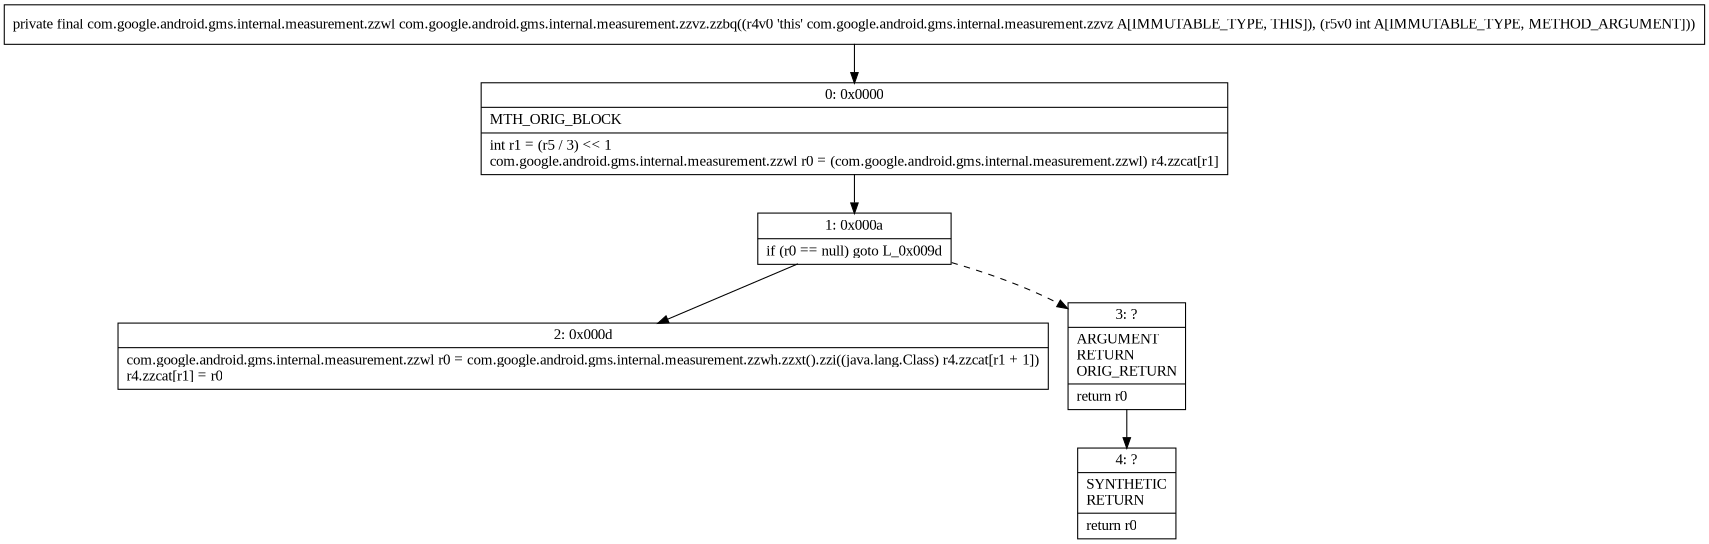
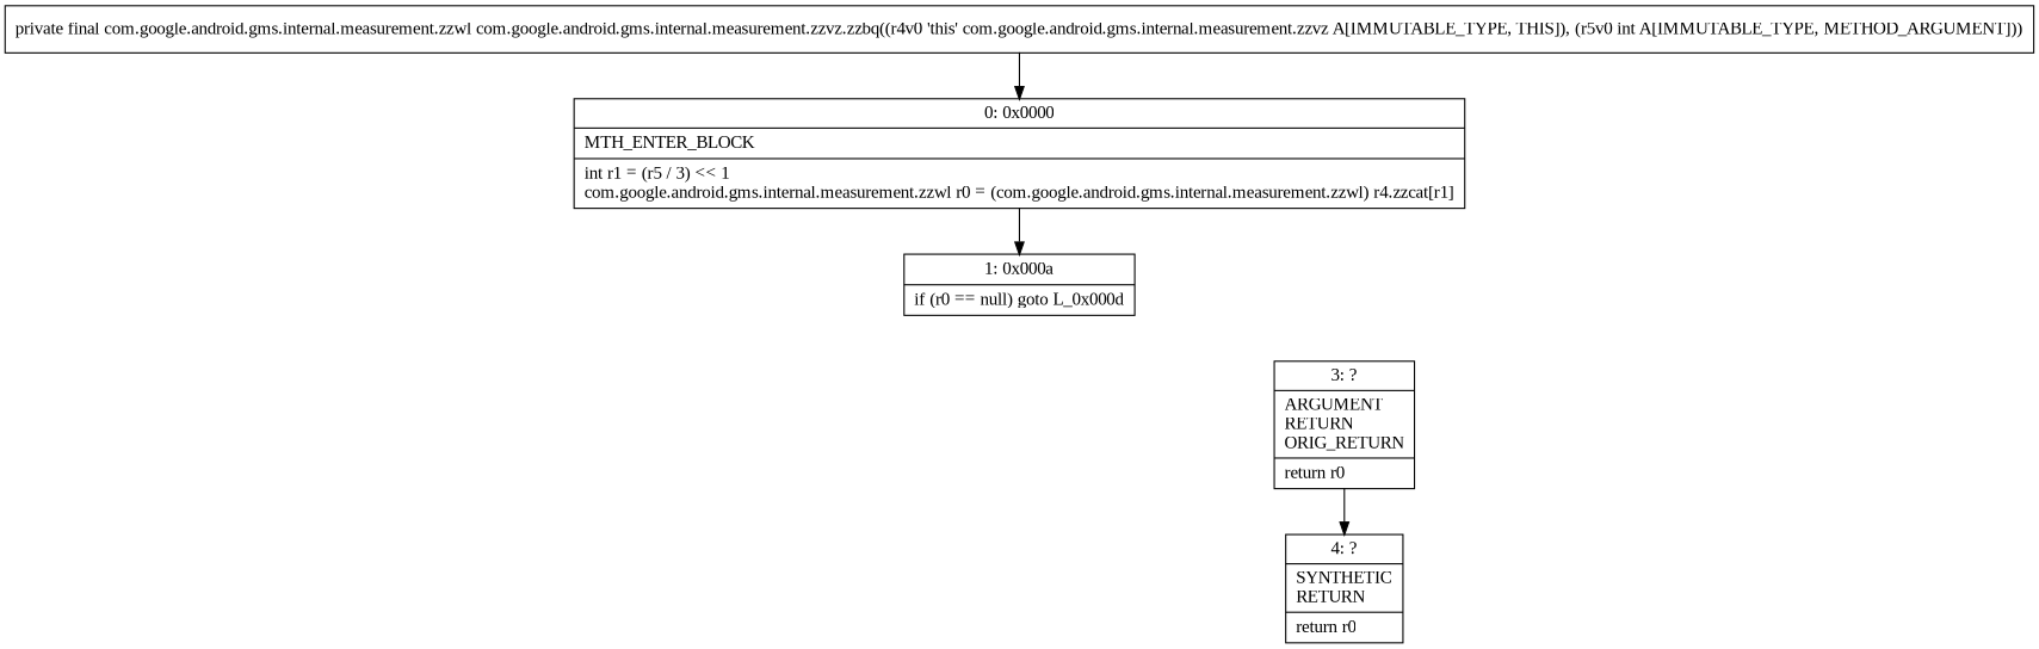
  digraph {
    fontname="Liberation Serif"
    node [fontname="Liberation Serif" shape=record]
    edge [fontname="Liberation Serif"]
-   n1 [label="{0\:\ 0x0000|MTH_ORIG_BLOCK\l|int r1 = (r5 \/ 3) \<\< 1\lcom.google.android.gms.internal.measurement.zzwl r0 = (com.google.android.gms.internal.measurement.zzwl) r4.zzcat[r1]\l}"]
-   n2 [label="{1\:\ 0x000a|if (r0 == null) goto L_0x009d\l}"]
-   n3 [label="{2\:\ 0x000d|com.google.android.gms.internal.measurement.zzwl r0 = com.google.android.gms.internal.measurement.zzwh.zzxt().zzi((java.lang.Class) r4.zzcat[r1 + 1])\lr4.zzcat[r1] = r0\l}"]
+   n1 [label="{0\:\ 0x0000|MTH_ENTER_BLOCK\l|int r1 = (r5 \/ 3) \<\< 1\lcom.google.android.gms.internal.measurement.zzwl r0 = (com.google.android.gms.internal.measurement.zzwl) r4.zzcat[r1]\l}"]
+   n2 [label="{1\:\ 0x000a|if (r0 == null) goto L_0x000d\l}"]
    n4 [label="{3\:\ ?|ARGUMENT\lRETURN\lORIG_RETURN\l|return r0\l}"]
    n5 [label="{4\:\ ?|SYNTHETIC\lRETURN\l|return r0\l}"]
    n6 [label="{private final com.google.android.gms.internal.measurement.zzwl com.google.android.gms.internal.measurement.zzvz.zzbq((r4v0 'this' com.google.android.gms.internal.measurement.zzvz A[IMMUTABLE_TYPE, THIS]), (r5v0 int A[IMMUTABLE_TYPE, METHOD_ARGUMENT])) }"]
    n1 -> n2
-   n2 -> n3
-   n2 -> n4 [style=dashed]
    n4 -> n5
    n6 -> n1
  }
